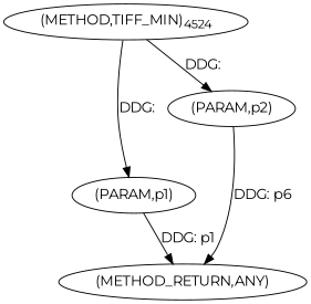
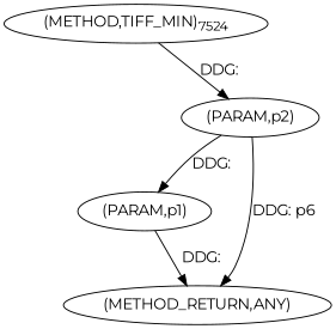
  digraph {
    fontname=Montserrat
    node [fontname=Montserrat]
    edge [fontname=Montserrat]
-   n1 [label=<(METHOD,TIFF_MIN)<SUB>4524</SUB>>]
+   n1 [label=<(METHOD,TIFF_MIN)<SUB>7524</SUB>>]
    n2 [label=<(PARAM,p1)>]
    n3 [label=<(PARAM,p2)>]
    n4 [label=<(METHOD_RETURN,ANY)>]
-   n1 -> n2 [label="DDG: "]
+   n3 -> n2 [label="DDG: "]
    n1 -> n3 [label="DDG: "]
-   n2 -> n4 [label="DDG: p1"]
+   n2 -> n4 [label="DDG: "]
    n3 -> n4 [label="DDG: p6"]
  }
